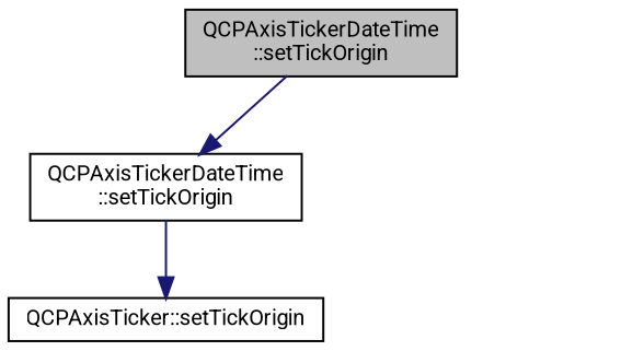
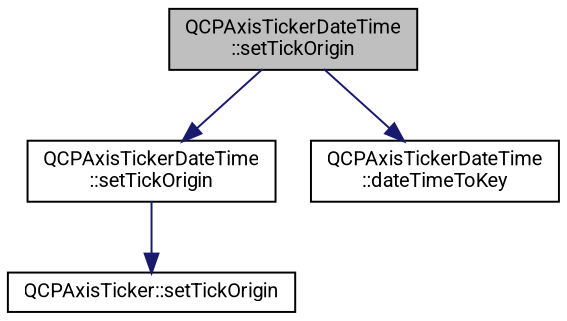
  digraph {
    rankdir=TB
    fontname=Roboto
    node [color=black fillcolor=white fontname=Roboto fontsize=10 shape=record style=filled]
    edge [color=midnightblue fontname=Roboto fontsize=10 labelfontname=Helvetica labelfontsize=10 style=solid]
    n1 [fillcolor=grey75 fontcolor=black height=0.2 label="QCPAxisTickerDateTime\l::setTickOrigin" width=0.4]
    n2 [height=0.2 label="QCPAxisTickerDateTime\l::setTickOrigin" width=0.4]
+   n3 [height=0.2 label="QCPAxisTickerDateTime\l::dateTimeToKey" width=0.4]
    n4 [height=0.2 label="QCPAxisTicker::setTickOrigin" width=0.4]
    n1 -> n2
+   n1 -> n3
    n2 -> n4
  }
